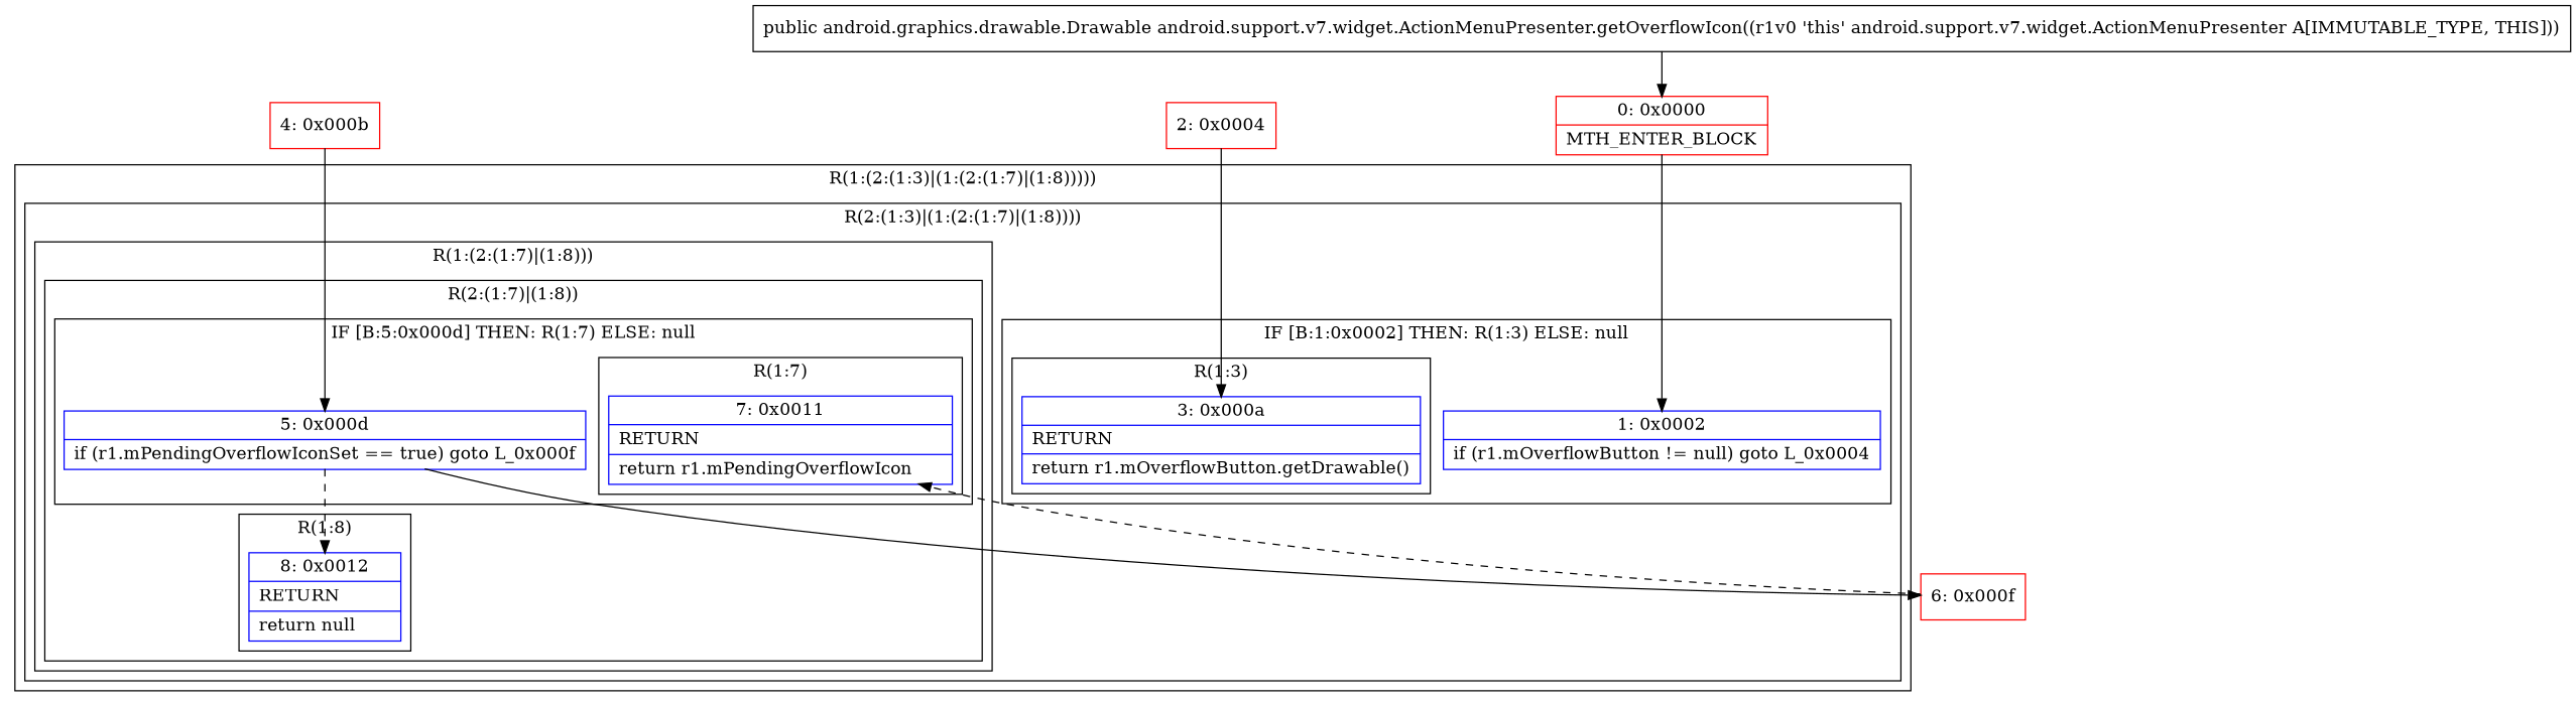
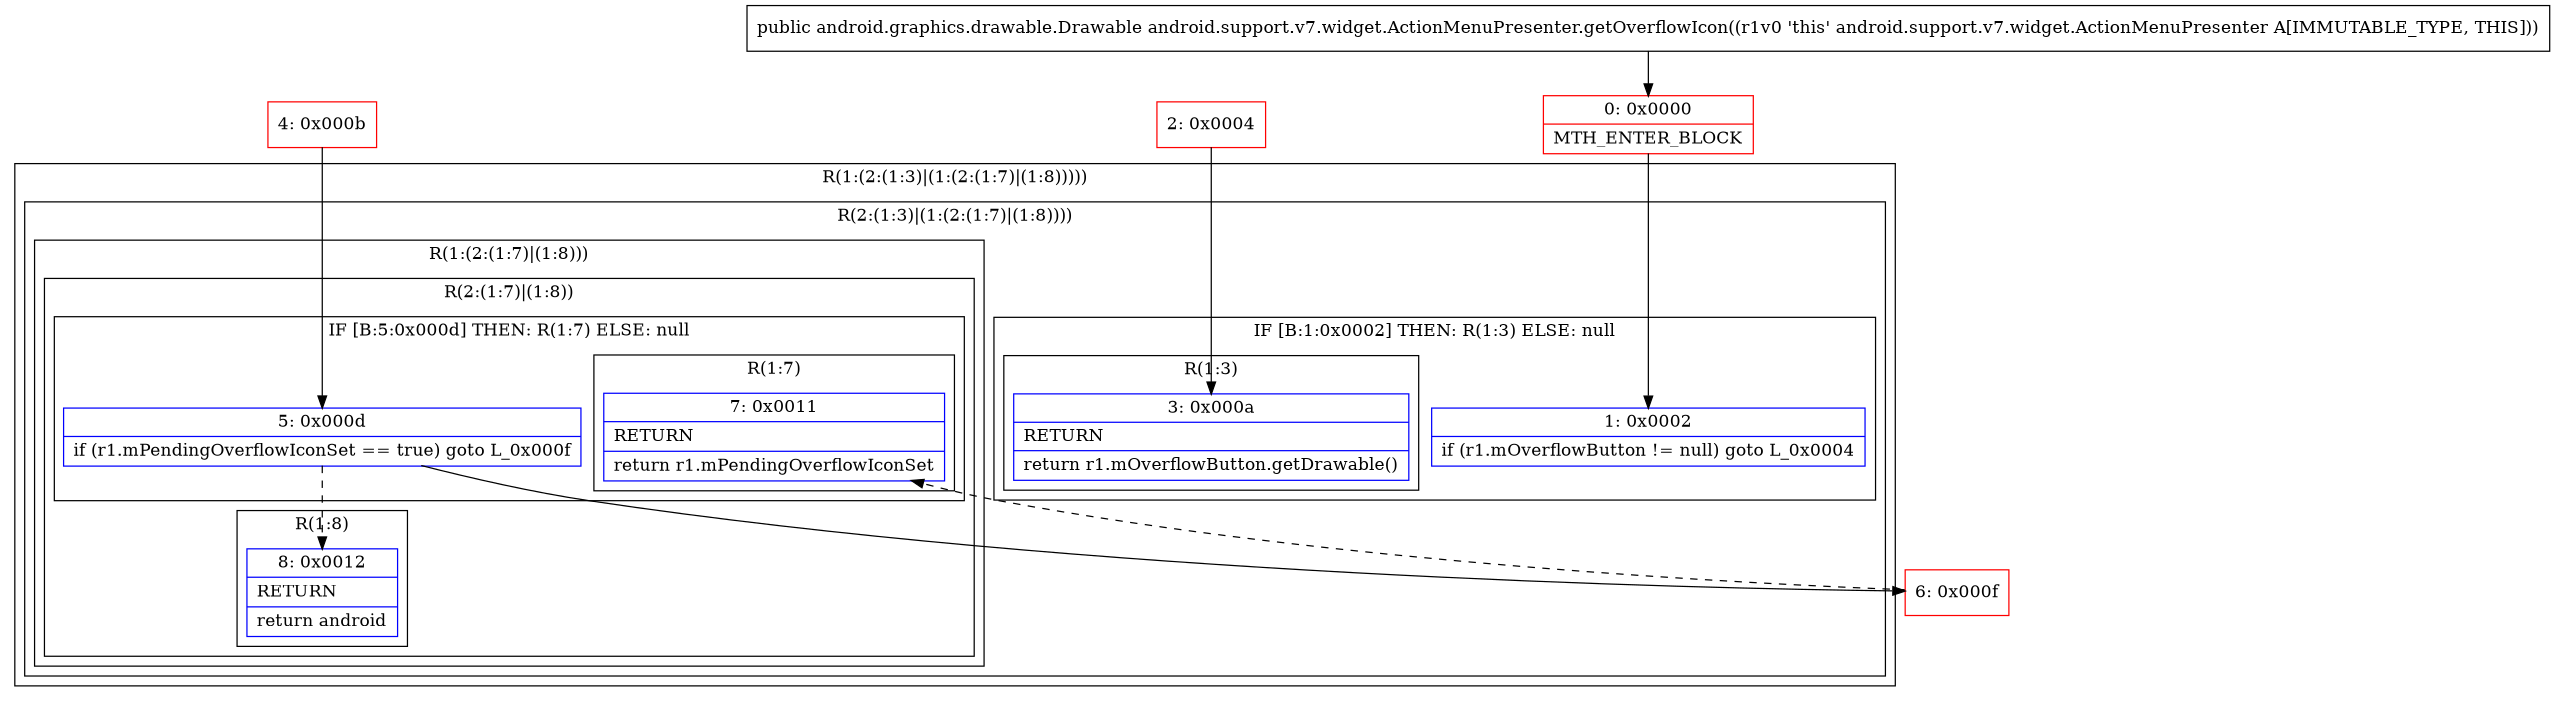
  digraph {
    fontname="DejaVu Serif"
    node [color=blue fontname="DejaVu Serif" shape=record]
    edge [fontname="DejaVu Serif"]
    n1 [label="{3\:\ 0x000a|RETURN\l|return r1.mOverflowButton.getDrawable()\l}"]
    n2 [label="{1\:\ 0x0002|if (r1.mOverflowButton != null) goto L_0x0004\l}"]
-   n3 [label="{7\:\ 0x0011|RETURN\l|return r1.mPendingOverflowIcon\l}"]
+   n3 [label="{7\:\ 0x0011|RETURN\l|return r1.mPendingOverflowIconSet\l}"]
    n4 [label="{5\:\ 0x000d|if (r1.mPendingOverflowIconSet == true) goto L_0x000f\l}"]
-   n5 [label="{8\:\ 0x0012|RETURN\l|return null\l}"]
+   n5 [label="{8\:\ 0x0012|RETURN\l|return android\l}"]
    n6 [color=red label="{6\:\ 0x000f}"]
    n7 [color=red label="{2\:\ 0x0004}"]
    n8 [color=red label="{4\:\ 0x000b}"]
    n9 [color=red label="{0\:\ 0x0000|MTH_ENTER_BLOCK\l}"]
    n10 [label="{public android.graphics.drawable.Drawable android.support.v7.widget.ActionMenuPresenter.getOverflowIcon((r1v0 'this' android.support.v7.widget.ActionMenuPresenter A[IMMUTABLE_TYPE, THIS])) }" color=""]
    subgraph cluster_1 {
      label="R(1:(2:(1:3)|(1:(2:(1:7)|(1:8)))))"
      subgraph cluster_2 {
        label="R(2:(1:3)|(1:(2:(1:7)|(1:8))))"
        subgraph cluster_3 {
          label="IF [B:1:0x0002] THEN: R(1:3) ELSE: null"
          n2
          subgraph cluster_4 {
            label="R(1:3)"
            n1
          }
        }
        subgraph cluster_5 {
          label="R(1:(2:(1:7)|(1:8)))"
          subgraph cluster_6 {
            label="R(2:(1:7)|(1:8))"
            subgraph cluster_7 {
              label="IF [B:5:0x000d] THEN: R(1:7) ELSE: null"
              n4
              subgraph cluster_8 {
                label="R(1:7)"
                n3
              }
            }
            subgraph cluster_9 {
              label="R(1:8)"
              n5
            }
          }
        }
      }
    }
    n4 -> n5 [style=dashed]
    n4 -> n6
    n6 -> n3 [style=dashed]
    n7 -> n1
    n8 -> n4
    n9 -> n2
    n10 -> n9
  }
